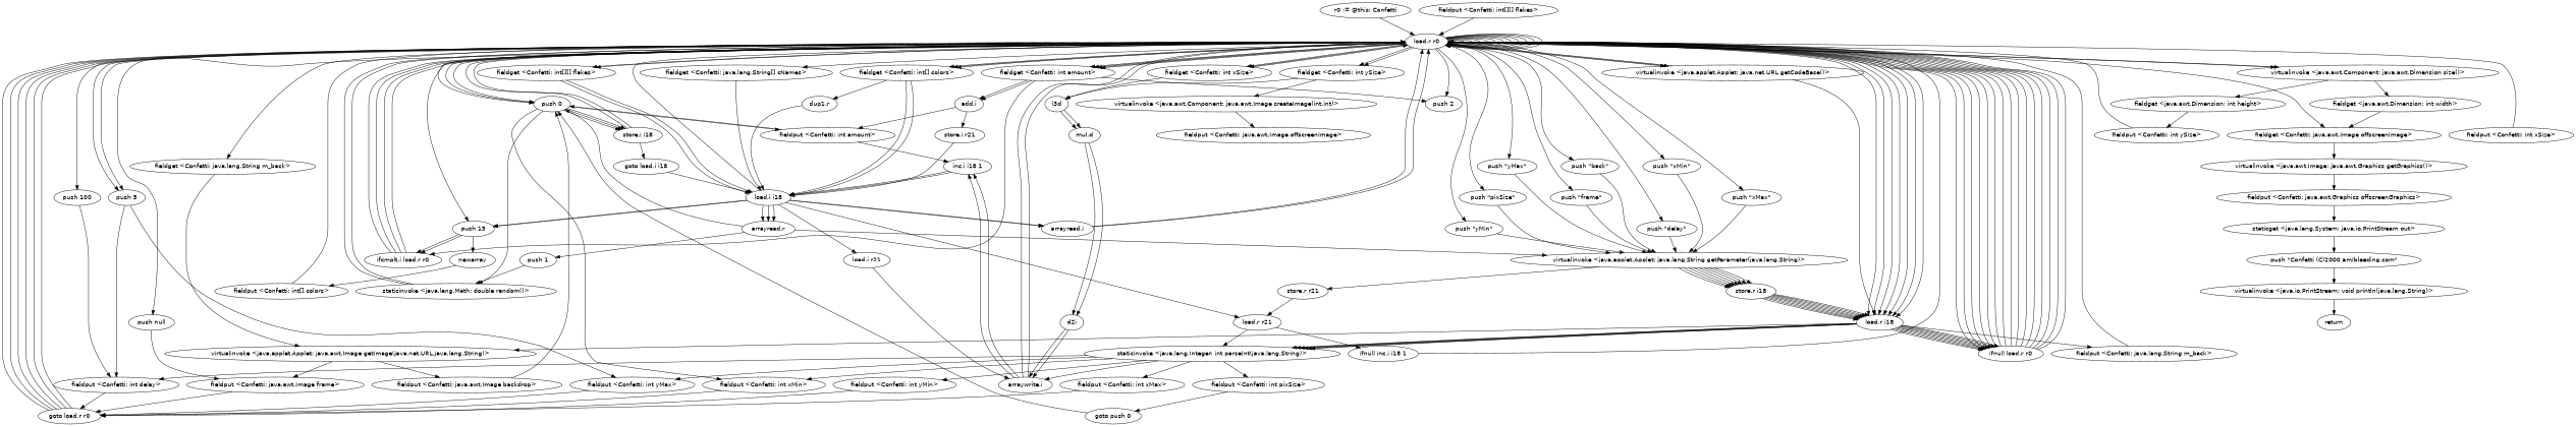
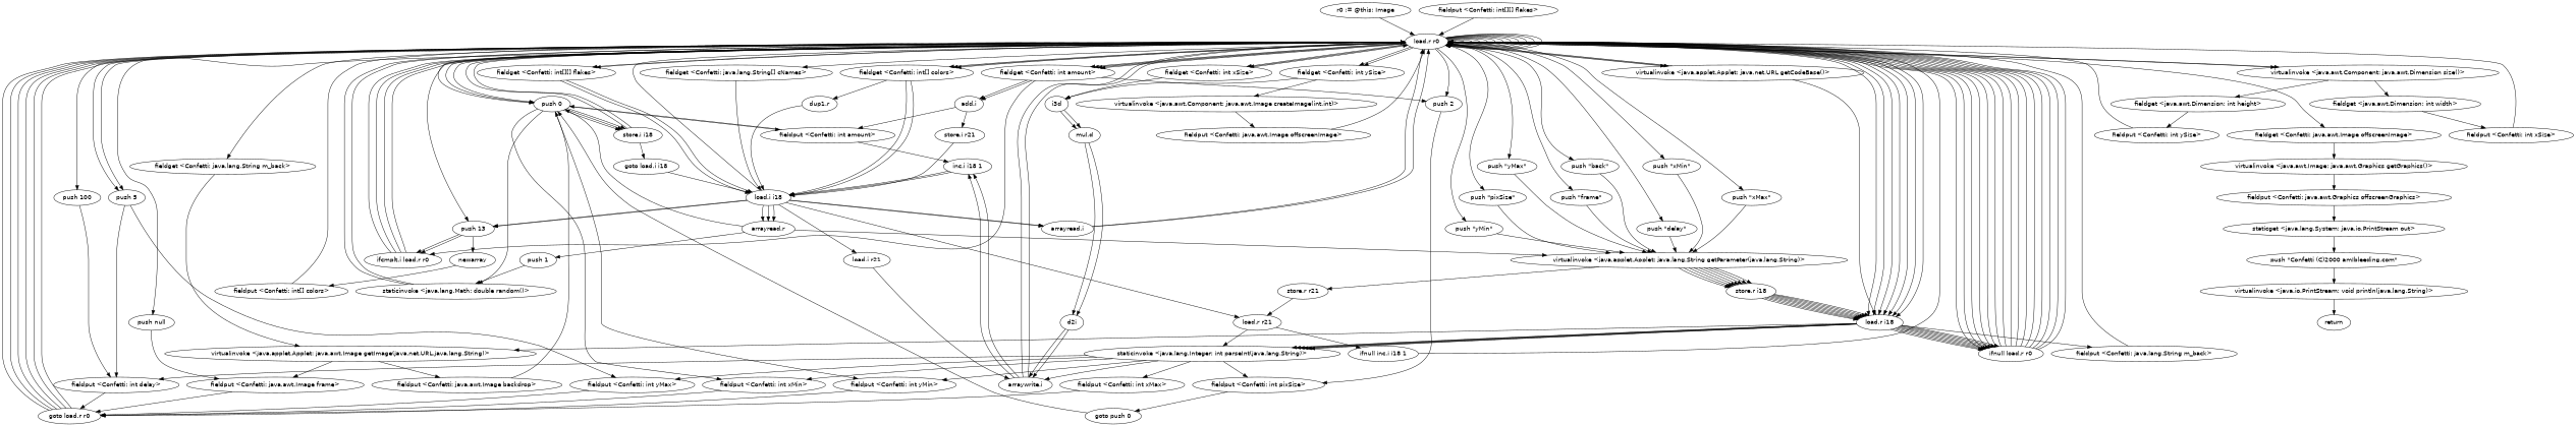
  digraph {
    fontname="DejaVu Sans"
    node [fontname="DejaVu Sans"]
    edge [fontname="DejaVu Sans"]
-   "r0 := @this: Confetti"
+   "r0 := @this: Confetti" [label="r0 := @this: Image"]
    "load.r r0"
    "push 13"
    "push 0"
    "fieldget <Confetti: java.lang.String[] cNames>"
    "fieldget <Confetti: int[] colors>"
    "push \"pixSize\""
    "load.r i18"
    "fieldget <Confetti: int amount>"
    "push 2"
    "push \"back\""
    "push \"frame\""
    "virtualinvoke <java.applet.Applet: java.net.URL getCodeBase()>"
    "push \"delay\""
    "push \"xMin\""
    "push \"xMax\""
    "push \"yMin\""
    "push \"yMax\""
    "virtualinvoke <java.awt.Component: java.awt.Dimension size()>"
    "fieldget <Confetti: java.lang.String m_back>"
    "fieldget <Confetti: int xSize>"
    "fieldget <Confetti: int ySize>"
    "fieldget <Confetti: java.awt.Image offscreenImage>"
    "fieldget <Confetti: int[][] flakes>"
    "push 5"
    "push 100"
    "push null"
    newarray
    "ifcmplt.i load.r r0"
    "fieldput <Confetti: int amount>"
    "store.i i18"
    "fieldput <Confetti: int xMin>"
    "fieldput <Confetti: int yMin>"
    "staticinvoke <java.lang.Math: double random()>"
    "load.i i18"
    "dup1.r"
    "virtualinvoke <java.applet.Applet: java.lang.String getParameter(java.lang.String)>"
    "staticinvoke <java.lang.Integer: int parseInt(java.lang.String)>"
    "ifnull load.r r0"
    "fieldput <Confetti: java.lang.String m_back>"
    "virtualinvoke <java.applet.Applet: java.awt.Image getImage(java.net.URL,java.lang.String)>"
    "add.i"
    "fieldput <Confetti: int pixSize>"
    "fieldget <java.awt.Dimension: int width>"
    "fieldget <java.awt.Dimension: int height>"
    n46 [label=i3d]
    "virtualinvoke <java.awt.Component: java.awt.Image createImage(int,int)>"
    "virtualinvoke <java.awt.Image: java.awt.Graphics getGraphics()>"
    "fieldput <Confetti: int delay>"
    "fieldput <Confetti: int yMax>"
    "fieldput <Confetti: java.awt.Image frame>"
    "fieldput <Confetti: int[] colors>"
    "inc.i i18 1"
    "goto load.i i18"
    "goto load.r r0"
    "arrayread.r"
    "load.r r21"
    "arrayread.i"
    "load.i r21"
    "push 1"
    "ifnull inc.i i18 1"
    "arraywrite.i"
    "store.r r21"
    "store.r i18"
    "fieldput <Confetti: int xMax>"
    "goto push 0"
    "fieldput <Confetti: java.awt.Image backdrop>"
    "store.i r21"
    "fieldput <Confetti: int[][] flakes>"
    "fieldput <Confetti: int xSize>"
    "fieldput <Confetti: int ySize>"
    "mul.d"
    "fieldput <Confetti: java.awt.Image offscreenImage>"
    "fieldput <Confetti: java.awt.Graphics offscreenGraphics>"
    "staticget <java.lang.System: java.io.PrintStream out>"
    "push \"Confetti (C)2000 amIbleeding.com\""
    "virtualinvoke <java.io.PrintStream: void println(java.lang.String)>"
    return
    d2i
    "r0 := @this: Confetti" -> "load.r r0"
    "load.r r0" -> "load.r r0"
    "load.r r0" -> "load.r r0"
    "load.r r0" -> "load.r r0"
    "load.r r0" -> "load.r r0"
    "load.r r0" -> "load.r r0"
    "load.r r0" -> "load.r r0"
    "load.r r0" -> "load.r r0"
    "load.r r0" -> "load.r r0"
    "load.r r0" -> "load.r r0"
    "load.r r0" -> "load.r r0"
    "load.r r0" -> "load.r r0"
    "load.r r0" -> "load.r r0"
    "load.r r0" -> "push 13"
    "load.r r0" -> "push 0"
    "load.r r0" -> "push 0"
    "load.r r0" -> "push 0"
    "load.r r0" -> "fieldget <Confetti: java.lang.String[] cNames>"
    "load.r r0" -> "fieldget <Confetti: int[] colors>"
    "load.r r0" -> "fieldget <Confetti: int[] colors>"
    "load.r r0" -> "fieldget <Confetti: int[] colors>"
    "load.r r0" -> "push \"pixSize\""
    "load.r r0" -> "load.r i18"
    "load.r r0" -> "load.r i18"
    "load.r r0" -> "load.r i18"
    "load.r r0" -> "load.r i18"
    "load.r r0" -> "load.r i18"
    "load.r r0" -> "load.r i18"
    "load.r r0" -> "load.r i18"
    "load.r r0" -> "fieldget <Confetti: int amount>"
    "load.r r0" -> "fieldget <Confetti: int amount>"
    "load.r r0" -> "fieldget <Confetti: int amount>"
    "load.r r0" -> "fieldget <Confetti: int amount>"
    "load.r r0" -> "push 2"
    "load.r r0" -> "push \"back\""
    "load.r r0" -> "push \"frame\""
    "load.r r0" -> "virtualinvoke <java.applet.Applet: java.net.URL getCodeBase()>"
    "load.r r0" -> "virtualinvoke <java.applet.Applet: java.net.URL getCodeBase()>"
    "load.r r0" -> "push \"delay\""
    "load.r r0" -> "push \"xMin\""
    "load.r r0" -> "push \"xMax\""
    "load.r r0" -> "push \"yMin\""
    "load.r r0" -> "push \"yMax\""
    "load.r r0" -> "virtualinvoke <java.awt.Component: java.awt.Dimension size()>"
    "load.r r0" -> "virtualinvoke <java.awt.Component: java.awt.Dimension size()>"
    "load.r r0" -> "fieldget <Confetti: java.lang.String m_back>"
    "load.r r0" -> "fieldget <Confetti: int xSize>"
    "load.r r0" -> "fieldget <Confetti: int xSize>"
    "load.r r0" -> "fieldget <Confetti: int ySize>"
    "load.r r0" -> "fieldget <Confetti: int ySize>"
    "load.r r0" -> "fieldget <Confetti: java.awt.Image offscreenImage>"
    "load.r r0" -> "fieldget <Confetti: int[][] flakes>"
    "load.r r0" -> "fieldget <Confetti: int[][] flakes>"
    "load.r r0" -> "push 5"
    "load.r r0" -> "push 5"
    "load.r r0" -> "push 100"
    "load.r r0" -> "push null"
    "push 13" -> newarray
    "push 13" -> "ifcmplt.i load.r r0"
    "push 13" -> "ifcmplt.i load.r r0"
    "push 0" -> "fieldput <Confetti: int amount>"
    "push 0" -> "store.i i18"
    "push 0" -> "store.i i18"
    "push 0" -> "store.i i18"
    "push 0" -> "fieldput <Confetti: int xMin>"
+   "push 0" -> "fieldput <Confetti: int yMin>"
    "push 0" -> "staticinvoke <java.lang.Math: double random()>"
    "fieldget <Confetti: java.lang.String[] cNames>" -> "load.i i18"
    "fieldget <Confetti: int[] colors>" -> "load.i i18"
    "fieldget <Confetti: int[] colors>" -> "load.i i18"
    "fieldget <Confetti: int[] colors>" -> "dup1.r"
    "push \"pixSize\"" -> "virtualinvoke <java.applet.Applet: java.lang.String getParameter(java.lang.String)>"
    "load.r i18" -> "staticinvoke <java.lang.Integer: int parseInt(java.lang.String)>"
    "load.r i18" -> "staticinvoke <java.lang.Integer: int parseInt(java.lang.String)>"
    "load.r i18" -> "staticinvoke <java.lang.Integer: int parseInt(java.lang.String)>"
    "load.r i18" -> "staticinvoke <java.lang.Integer: int parseInt(java.lang.String)>"
    "load.r i18" -> "staticinvoke <java.lang.Integer: int parseInt(java.lang.String)>"
    "load.r i18" -> "staticinvoke <java.lang.Integer: int parseInt(java.lang.String)>"
    "load.r i18" -> "ifnull load.r r0"
    "load.r i18" -> "ifnull load.r r0"
    "load.r i18" -> "ifnull load.r r0"
    "load.r i18" -> "ifnull load.r r0"
    "load.r i18" -> "ifnull load.r r0"
    "load.r i18" -> "ifnull load.r r0"
    "load.r i18" -> "ifnull load.r r0"
    "load.r i18" -> "ifnull load.r r0"
    "load.r i18" -> "fieldput <Confetti: java.lang.String m_back>"
    "load.r i18" -> "virtualinvoke <java.applet.Applet: java.awt.Image getImage(java.net.URL,java.lang.String)>"
    "fieldget <Confetti: int amount>" -> "push 2"
    "fieldget <Confetti: int amount>" -> "ifcmplt.i load.r r0"
    "fieldget <Confetti: int amount>" -> "add.i"
    "fieldget <Confetti: int amount>" -> "add.i"
+   "push 2" -> "fieldput <Confetti: int pixSize>"
    "push \"back\"" -> "virtualinvoke <java.applet.Applet: java.lang.String getParameter(java.lang.String)>"
    "push \"frame\"" -> "virtualinvoke <java.applet.Applet: java.lang.String getParameter(java.lang.String)>"
    "virtualinvoke <java.applet.Applet: java.net.URL getCodeBase()>" -> "load.r r0"
    "virtualinvoke <java.applet.Applet: java.net.URL getCodeBase()>" -> "load.r i18"
    "push \"delay\"" -> "virtualinvoke <java.applet.Applet: java.lang.String getParameter(java.lang.String)>"
    "push \"xMin\"" -> "virtualinvoke <java.applet.Applet: java.lang.String getParameter(java.lang.String)>"
    "push \"xMax\"" -> "virtualinvoke <java.applet.Applet: java.lang.String getParameter(java.lang.String)>"
    "push \"yMin\"" -> "virtualinvoke <java.applet.Applet: java.lang.String getParameter(java.lang.String)>"
    "push \"yMax\"" -> "virtualinvoke <java.applet.Applet: java.lang.String getParameter(java.lang.String)>"
    "virtualinvoke <java.awt.Component: java.awt.Dimension size()>" -> "fieldget <java.awt.Dimension: int width>"
    "virtualinvoke <java.awt.Component: java.awt.Dimension size()>" -> "fieldget <java.awt.Dimension: int height>"
    "fieldget <Confetti: java.lang.String m_back>" -> "virtualinvoke <java.applet.Applet: java.awt.Image getImage(java.net.URL,java.lang.String)>"
    "fieldget <Confetti: int xSize>" -> "load.r r0"
    "fieldget <Confetti: int xSize>" -> n46
    "fieldget <Confetti: int ySize>" -> n46
    "fieldget <Confetti: int ySize>" -> "virtualinvoke <java.awt.Component: java.awt.Image createImage(int,int)>"
    "fieldget <Confetti: java.awt.Image offscreenImage>" -> "virtualinvoke <java.awt.Image: java.awt.Graphics getGraphics()>"
    "fieldget <Confetti: int[][] flakes>" -> "load.i i18"
    "fieldget <Confetti: int[][] flakes>" -> "load.i i18"
    "push 5" -> "fieldput <Confetti: int delay>"
    "push 5" -> "fieldput <Confetti: int yMax>"
    "push 100" -> "fieldput <Confetti: int delay>"
    "push null" -> "fieldput <Confetti: java.awt.Image frame>"
    newarray -> "fieldput <Confetti: int[] colors>"
    "ifcmplt.i load.r r0" -> "load.r r0"
    "ifcmplt.i load.r r0" -> "load.r r0"
    "ifcmplt.i load.r r0" -> "load.r r0"
    "ifcmplt.i load.r r0" -> "load.r r0"
    "fieldput <Confetti: int amount>" -> "push 0"
    "fieldput <Confetti: int amount>" -> "inc.i i18 1"
    "store.i i18" -> "load.r r0"
    "store.i i18" -> "load.r r0"
    "store.i i18" -> "goto load.i i18"
    "fieldput <Confetti: int xMin>" -> "goto load.r r0"
    "fieldput <Confetti: int yMin>" -> "goto load.r r0"
    "staticinvoke <java.lang.Math: double random()>" -> "load.r r0"
    "staticinvoke <java.lang.Math: double random()>" -> "load.r r0"
    "load.i i18" -> "load.r r0"
    "load.i i18" -> "push 13"
    "load.i i18" -> "push 13"
    "load.i i18" -> "arrayread.r"
    "load.i i18" -> "arrayread.r"
    "load.i i18" -> "arrayread.r"
    "load.i i18" -> "load.r r21"
    "load.i i18" -> "arrayread.i"
    "load.i i18" -> "arrayread.i"
    "load.i i18" -> "load.i r21"
    "dup1.r" -> "load.i i18"
    "virtualinvoke <java.applet.Applet: java.lang.String getParameter(java.lang.String)>" -> "store.r r21"
    "virtualinvoke <java.applet.Applet: java.lang.String getParameter(java.lang.String)>" -> "store.r i18"
    "virtualinvoke <java.applet.Applet: java.lang.String getParameter(java.lang.String)>" -> "store.r i18"
    "virtualinvoke <java.applet.Applet: java.lang.String getParameter(java.lang.String)>" -> "store.r i18"
    "virtualinvoke <java.applet.Applet: java.lang.String getParameter(java.lang.String)>" -> "store.r i18"
    "virtualinvoke <java.applet.Applet: java.lang.String getParameter(java.lang.String)>" -> "store.r i18"
    "virtualinvoke <java.applet.Applet: java.lang.String getParameter(java.lang.String)>" -> "store.r i18"
    "virtualinvoke <java.applet.Applet: java.lang.String getParameter(java.lang.String)>" -> "store.r i18"
    "virtualinvoke <java.applet.Applet: java.lang.String getParameter(java.lang.String)>" -> "store.r i18"
    "staticinvoke <java.lang.Integer: int parseInt(java.lang.String)>" -> "fieldput <Confetti: int xMin>"
    "staticinvoke <java.lang.Integer: int parseInt(java.lang.String)>" -> "fieldput <Confetti: int yMin>"
    "staticinvoke <java.lang.Integer: int parseInt(java.lang.String)>" -> "fieldput <Confetti: int pixSize>"
    "staticinvoke <java.lang.Integer: int parseInt(java.lang.String)>" -> "fieldput <Confetti: int delay>"
    "staticinvoke <java.lang.Integer: int parseInt(java.lang.String)>" -> "fieldput <Confetti: int yMax>"
    "staticinvoke <java.lang.Integer: int parseInt(java.lang.String)>" -> "arraywrite.i"
    "staticinvoke <java.lang.Integer: int parseInt(java.lang.String)>" -> "fieldput <Confetti: int xMax>"
    "ifnull load.r r0" -> "load.r r0"
    "ifnull load.r r0" -> "load.r r0"
    "ifnull load.r r0" -> "load.r r0"
    "ifnull load.r r0" -> "load.r r0"
    "ifnull load.r r0" -> "load.r r0"
    "ifnull load.r r0" -> "load.r r0"
    "ifnull load.r r0" -> "load.r r0"
    "ifnull load.r r0" -> "load.r r0"
    "ifnull load.r r0" -> "load.r r0"
    "ifnull load.r r0" -> "load.r r0"
    "ifnull load.r r0" -> "load.r r0"
    "ifnull load.r r0" -> "load.r r0"
    "ifnull load.r r0" -> "load.r r0"
    "ifnull load.r r0" -> "load.r r0"
    "ifnull load.r r0" -> "load.r r0"
    "fieldput <Confetti: java.lang.String m_back>" -> "load.r r0"
    "virtualinvoke <java.applet.Applet: java.awt.Image getImage(java.net.URL,java.lang.String)>" -> "fieldput <Confetti: java.awt.Image frame>"
    "virtualinvoke <java.applet.Applet: java.awt.Image getImage(java.net.URL,java.lang.String)>" -> "fieldput <Confetti: java.awt.Image backdrop>"
    "add.i" -> "fieldput <Confetti: int amount>"
    "add.i" -> "store.i r21"
    "fieldput <Confetti: int pixSize>" -> "goto push 0"
-   "fieldget <java.awt.Dimension: int width>" -> "fieldget <Confetti: java.awt.Image offscreenImage>"
+   "fieldget <java.awt.Dimension: int width>" -> "fieldput <Confetti: int xSize>"
    "fieldget <java.awt.Dimension: int height>" -> "fieldput <Confetti: int ySize>"
    n46 -> "mul.d"
    n46 -> "mul.d"
    "virtualinvoke <java.awt.Component: java.awt.Image createImage(int,int)>" -> "fieldput <Confetti: java.awt.Image offscreenImage>"
    "virtualinvoke <java.awt.Image: java.awt.Graphics getGraphics()>" -> "fieldput <Confetti: java.awt.Graphics offscreenGraphics>"
    "fieldput <Confetti: int delay>" -> "goto load.r r0"
    "fieldput <Confetti: int yMax>" -> "goto load.r r0"
    "fieldput <Confetti: java.awt.Image frame>" -> "goto load.r r0"
    "fieldput <Confetti: int[] colors>" -> "load.r r0"
    "inc.i i18 1" -> "load.i i18"
    "inc.i i18 1" -> "load.i i18"
    "goto load.i i18" -> "load.i i18"
    "goto load.r r0" -> "load.r r0"
    "goto load.r r0" -> "load.r r0"
    "goto load.r r0" -> "load.r r0"
    "goto load.r r0" -> "load.r r0"
    "goto load.r r0" -> "load.r r0"
    "goto load.r r0" -> "load.r r0"
    "arrayread.r" -> "push 0"
    "arrayread.r" -> "virtualinvoke <java.applet.Applet: java.lang.String getParameter(java.lang.String)>"
    "arrayread.r" -> "push 1"
    "load.r r21" -> "staticinvoke <java.lang.Integer: int parseInt(java.lang.String)>"
    "load.r r21" -> "ifnull inc.i i18 1"
    "arrayread.i" -> "load.r r0"
    "arrayread.i" -> "load.r r0"
    "load.i r21" -> "arraywrite.i"
    "push 1" -> "staticinvoke <java.lang.Math: double random()>"
    "ifnull inc.i i18 1" -> "load.r r0"
    "arraywrite.i" -> "load.r r0"
    "arraywrite.i" -> "load.r r0"
    "arraywrite.i" -> "inc.i i18 1"
    "arraywrite.i" -> "inc.i i18 1"
    "store.r r21" -> "load.r r21"
    "store.r i18" -> "load.r i18"
    "store.r i18" -> "load.r i18"
    "store.r i18" -> "load.r i18"
    "store.r i18" -> "load.r i18"
    "store.r i18" -> "load.r i18"
    "store.r i18" -> "load.r i18"
    "store.r i18" -> "load.r i18"
    "store.r i18" -> "load.r i18"
    "fieldput <Confetti: int xMax>" -> "goto load.r r0"
    "goto push 0" -> "push 0"
    "fieldput <Confetti: java.awt.Image backdrop>" -> "push 0"
    "store.i r21" -> "load.i i18"
    "fieldput <Confetti: int[][] flakes>" -> "load.r r0"
    "fieldput <Confetti: int xSize>" -> "load.r r0"
    "fieldput <Confetti: int ySize>" -> "load.r r0"
    "mul.d" -> d2i
    "mul.d" -> d2i
+   "fieldput <Confetti: java.awt.Image offscreenImage>" -> "load.r r0"
    "fieldput <Confetti: java.awt.Graphics offscreenGraphics>" -> "staticget <java.lang.System: java.io.PrintStream out>"
    "staticget <java.lang.System: java.io.PrintStream out>" -> "push \"Confetti (C)2000 amIbleeding.com\""
    "push \"Confetti (C)2000 amIbleeding.com\"" -> "virtualinvoke <java.io.PrintStream: void println(java.lang.String)>"
    "virtualinvoke <java.io.PrintStream: void println(java.lang.String)>" -> return
    d2i -> "arraywrite.i"
    d2i -> "arraywrite.i"
  }
